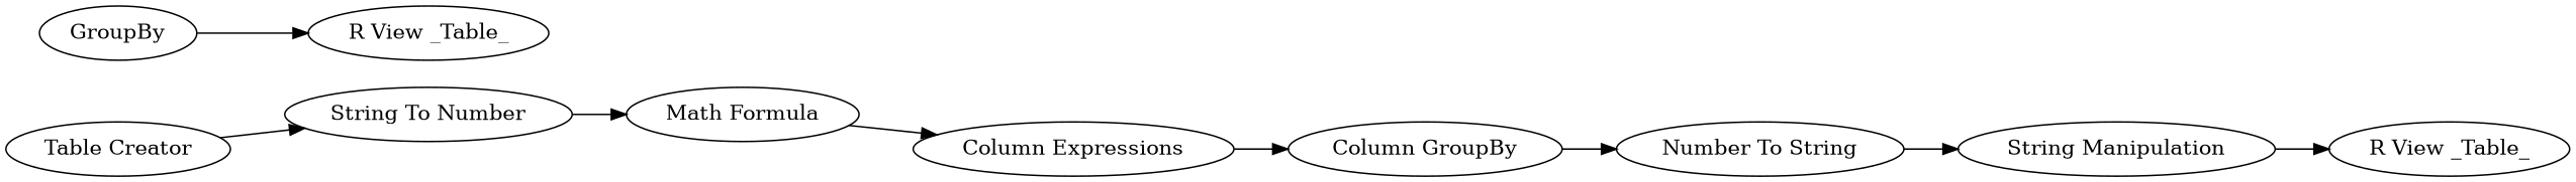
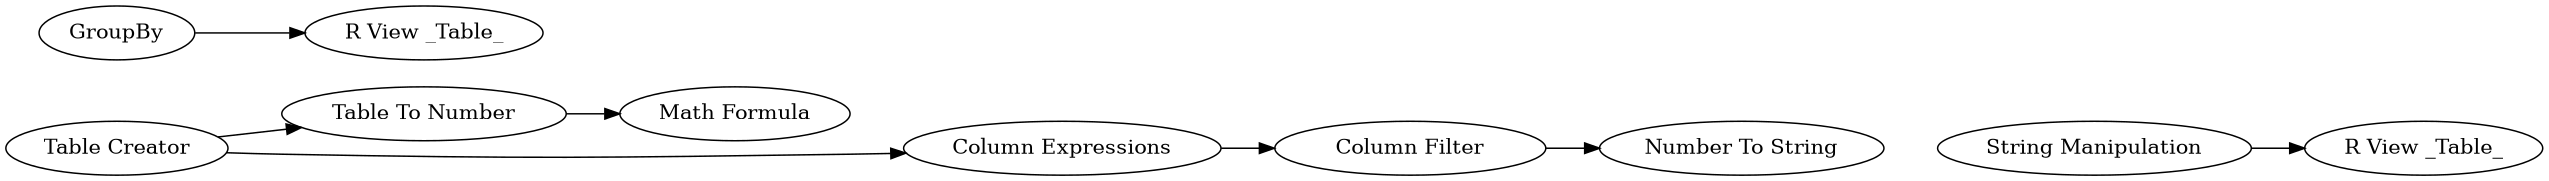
  digraph {
    rankdir=LR
    n1 [label="Table Creator"]
-   n2 [label="String To Number"]
+   n2 [label="Table To Number"]
    n3 [label="Math Formula"]
    n4 [label="R View _Table_"]
    n5 [label=GroupBy]
    n6 [label="R View _Table_"]
    n7 [label="Column Expressions"]
-   n8 [label="Column GroupBy"]
+   n8 [label="Column Filter"]
    n9 [label="Number To String"]
    n10 [label="String Manipulation"]
    n1 -> n2
    n2 -> n3
-   n3 -> n7
+   n1 -> n7
    n5 -> n6
    n7 -> n8
    n8 -> n9
-   n9 -> n10
    n10 -> n4
  }
